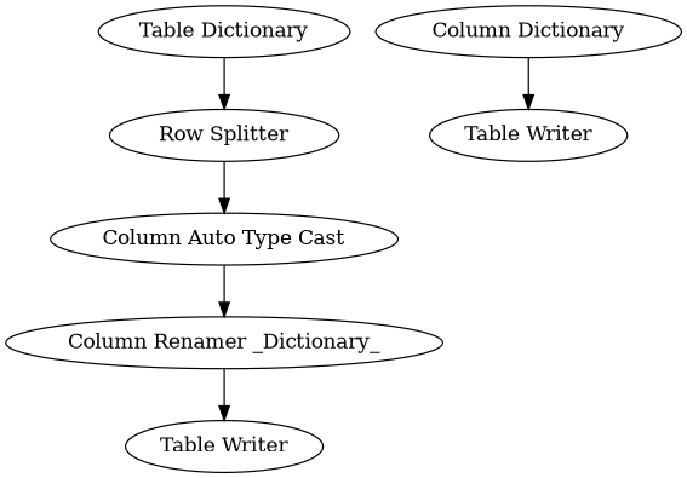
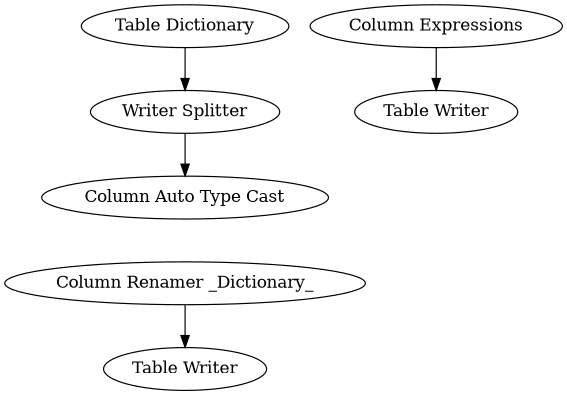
  digraph {
    rankdir=TB
    n1 [label="Column Renamer _Dictionary_"]
    n2 [label="Table Writer"]
-   n3 [label="Column Dictionary"]
+   n3 [label="Column Expressions"]
    n4 [label="Table Writer"]
    n5 [label="Column Auto Type Cast"]
    n6 [label="Table Dictionary"]
-   n7 [label="Row Splitter"]
+   n7 [label="Writer Splitter"]
    n1 -> n2
    n3 -> n4
-   n5 -> n1
    n6 -> n7
    n7 -> n5
  }
